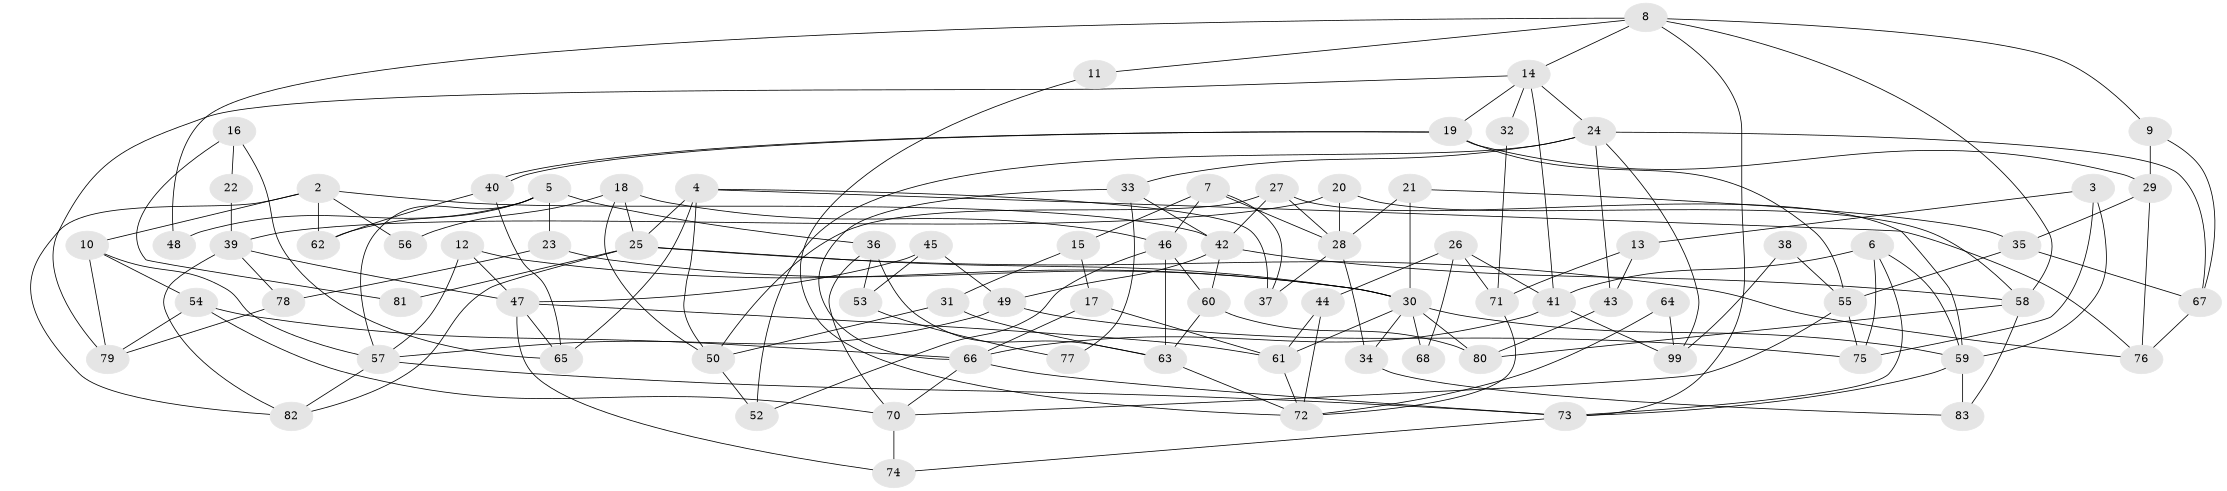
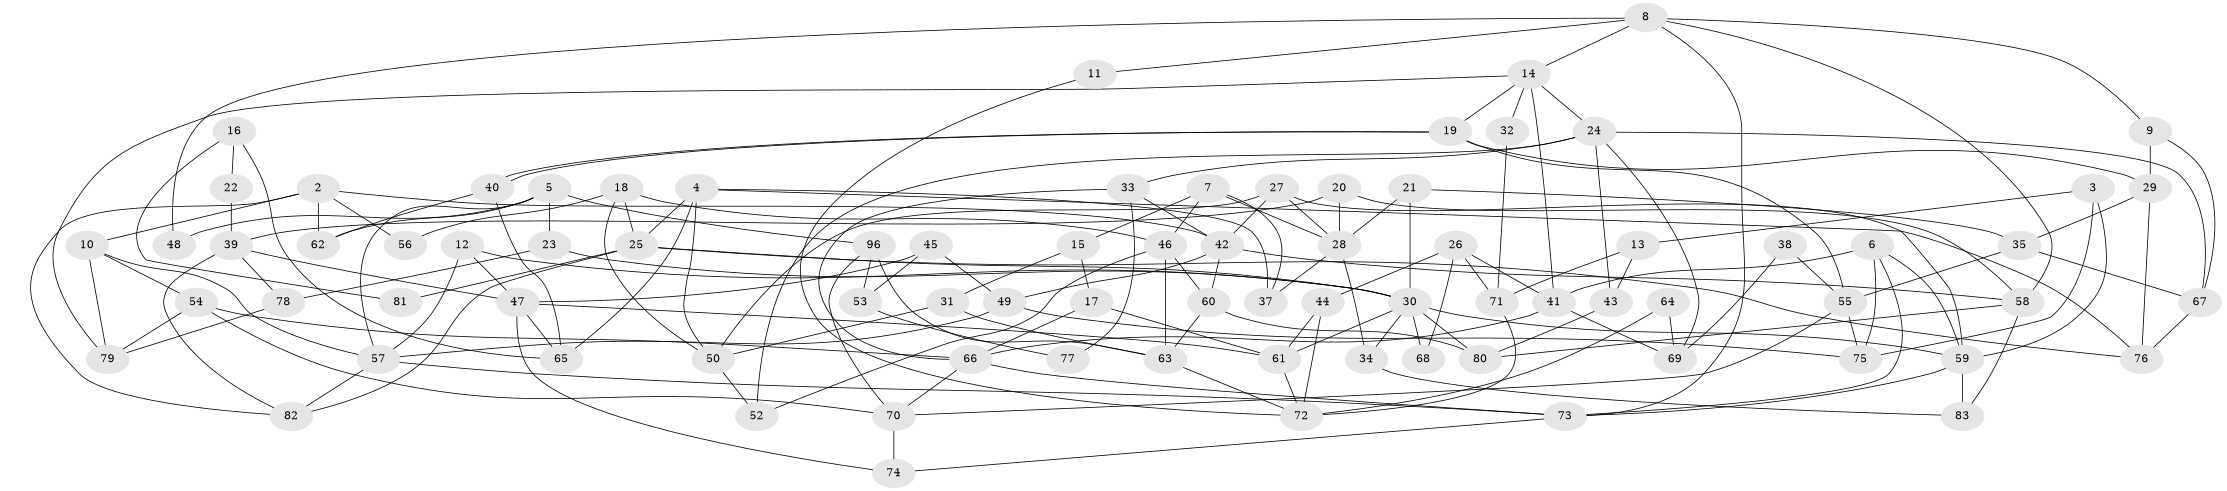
  graph {
    node [color=gray90 style=filled]
    14
    41
    79
    19
    24
    32
    66
-   69 [label=99]
+   69
    2
    10
    42
    56
    62
    82
    57
    54
    58
    49
    60
    3
    13
    59
    75
    43
    71
    73
    83
    4
    37
    50
    65
    76
    25
    16
    22
    81
    52
    5
    23
-   36
+   36 [label=96]
    48
    30
    78
    63
    53
    70
    6
    74
    7
    15
    28
    46
    17
    31
    34
    8
    9
    11
    29
    67
    72
    80
    35
    12
    47
    61
    68
    40
    55
    33
    39
    18
    20
    21
    77
    26
    44
    27
    38
    45
    64
    14 -- 41
    14 -- 79
    14 -- 19
    14 -- 24
    14 -- 32
    41 -- 66
    41 -- 69
    19 -- 29
    19 -- 40
    19 -- 40
    19 -- 55
    24 -- 69
    24 -- 43
    24 -- 52
    24 -- 67
    24 -- 33
    32 -- 71
    66 -- 73
    66 -- 70
    2 -- 10
    2 -- 42
    2 -- 56
    2 -- 62
    2 -- 82
    10 -- 79
    10 -- 57
    10 -- 54
    42 -- 58
    42 -- 49
    42 -- 60
    57 -- 82
    57 -- 73
    54 -- 79
    54 -- 66
    54 -- 70
    58 -- 83
    58 -- 80
    49 -- 57
    49 -- 75
    60 -- 63
    60 -- 80
    3 -- 13
    3 -- 59
    3 -- 75
    13 -- 43
    13 -- 71
    59 -- 73
    59 -- 83
    43 -- 80
    71 -- 72
    73 -- 74
    4 -- 37
    4 -- 50
    4 -- 65
    4 -- 76
    4 -- 25
    50 -- 52
    25 -- 82
    25 -- 76
    25 -- 81
    25 -- 30
    16 -- 65
    16 -- 22
    16 -- 81
    22 -- 39
    5 -- 62
    5 -- 57
    5 -- 23
    5 -- 36
    5 -- 48
    23 -- 30
    23 -- 78
    36 -- 63
    36 -- 53
    36 -- 70
    30 -- 59
    30 -- 34
    30 -- 80
    30 -- 61
    30 -- 68
    78 -- 79
    63 -- 72
    53 -- 77
    70 -- 74
    6 -- 41
    6 -- 59
    6 -- 75
    6 -- 73
    7 -- 37
    7 -- 15
    7 -- 28
    7 -- 46
    15 -- 17
    15 -- 31
    28 -- 37
    28 -- 34
    46 -- 60
    46 -- 52
    46 -- 63
    17 -- 66
    17 -- 61
    31 -- 50
    31 -- 63
    34 -- 83
    8 -- 14
    8 -- 58
    8 -- 73
    8 -- 48
    8 -- 9
    8 -- 11
    9 -- 29
    9 -- 67
    11 -- 72
    29 -- 76
    29 -- 35
    67 -- 76
    35 -- 67
    35 -- 55
    12 -- 57
    12 -- 30
    12 -- 47
    47 -- 65
    47 -- 74
    47 -- 61
    61 -- 72
    40 -- 62
    40 -- 65
    55 -- 75
    55 -- 70
    33 -- 66
    33 -- 42
    33 -- 77
    39 -- 82
    39 -- 78
    39 -- 47
    18 -- 56
    18 -- 50
    18 -- 25
    18 -- 46
    20 -- 58
    20 -- 28
    20 -- 39
    21 -- 30
    21 -- 28
    21 -- 35
    26 -- 41
    26 -- 71
    26 -- 68
    26 -- 44
    44 -- 72
    44 -- 61
    27 -- 42
    27 -- 59
    27 -- 50
    27 -- 28
    38 -- 69
    38 -- 55
    45 -- 49
    45 -- 53
    45 -- 47
    64 -- 69
    64 -- 72
  }
